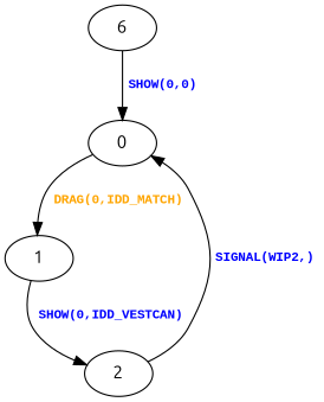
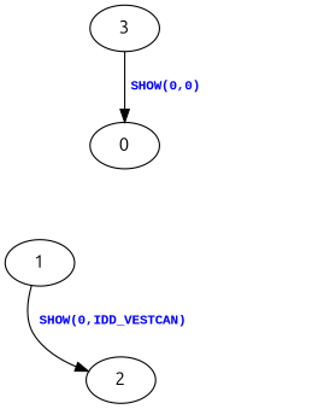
  digraph {
    fontname=Ubuntu
    node [fontname=Ubuntu shape=oval]
    edge [fontcolor=blue fontname=Ubuntu]
    0
    1
    2
-   6
-   0 -> 1 [fontcolor=orange label=< <table border="0"><tr><td><font face="Courier New" point-size="10"><b>DRAG(0,IDD_MATCH)<br align="left"/></b></font></td></tr> </table>>]
+   6 [label=3]
    1 -> 2 [label=< <table border="0"><tr><td><font face="Courier New" point-size="10"><b>SHOW(0,IDD_VESTCAN)<br align="left"/></b></font></td></tr> </table>>]
-   2 -> 0 [label=< <table border="0"><tr><td><font face="Courier New" point-size="10"><b>SIGNAL(WIP2,)<br align="left"/></b></font></td></tr> </table>>]
    6 -> 0 [label=< <table border="0"><tr><td><font face="Courier New" point-size="10"><b>SHOW(0,0)<br align="left"/></b></font></td></tr> </table>>]
  }
